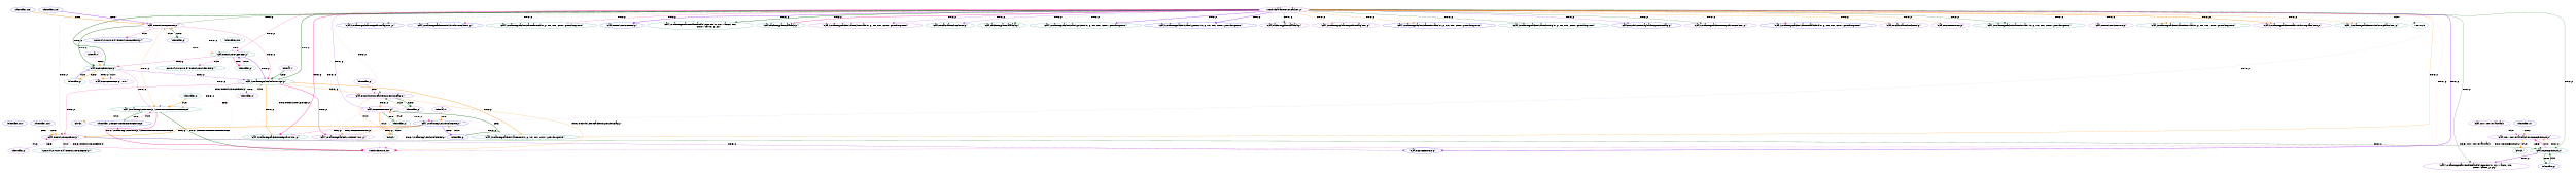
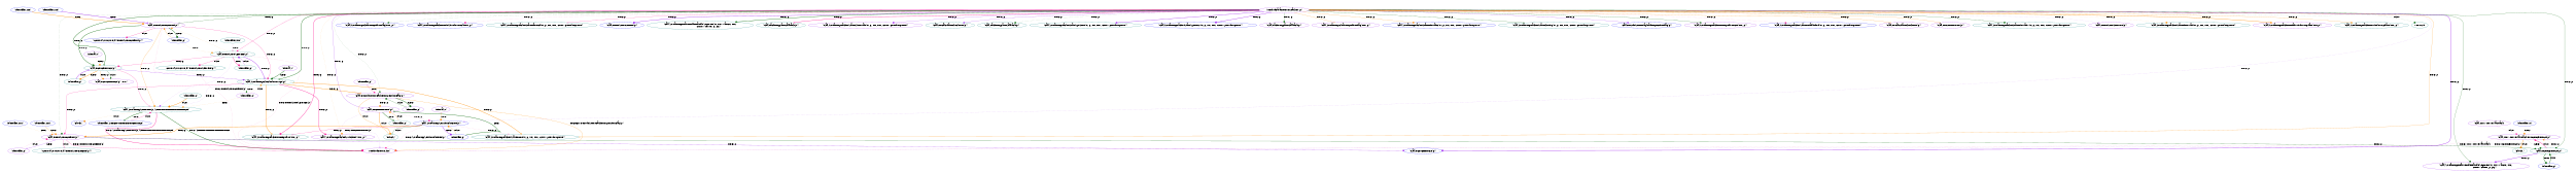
  digraph {
    node [color=teal]
    edge [arrowhead=box color=darkorange style=solid]
    n1 [color=purple label="(Call,ssn->server.last_ack = TCP_GET_ACK(p))"]
    n2 [label="(Call,TCP_GET_ACK(p))"]
    n3 [color=purple label="(MethodReturn,int)"]
    n4 [label="(Block,)"]
    n5 [color=purple label="(Call,StreamTcpReassembleHandleSegment(tv, stt->ra_ctx, ssn,\n                        &ssn->client, p, pq))"]
    n6 [color=blue label="(Identifier,p)"]
    n7 [color=purple label="(Call,PKT_IS_TOCLIENT(p))"]
    n8 [color=purple label="(Identifier,p)"]
    n9 [color=blue label="(Call,TCP_GET_ACK(p))"]
    n10 [label="(ControlStructure,if (PKT_IS_TOCLIENT(p)))"]
    n11 [label="(Call,StreamTcpCheckFlowDrops(p))"]
    n12 [color=purple label="(Call,DecodeSetNoPacketInspectionFlag(p))"]
    n13 [color=purple label="(Identifier,p)"]
    n14 [color=purple label="(Call,StreamTcpPacketSwitchDir(ssn, p))"]
    n15 [label="(Call,StreamTcpPacketIsKeepAlive(ssn, p))"]
    n16 [label="(Call,StreamTcpPacketStateNone(tv, p, stt, ssn, &stt->pseudo_queue))"]
    n17 [color=purple label="(Call,PACKET_DROP(p))"]
    n18 [label="(Block,)"]
    n19 [color=purple label="(Identifier,p)"]
    n20 [label="(Call,StreamTcpSetEvent(p, STREAM_PKT_BROKEN_ACK))"]
    n21 [color=blue label="(Block,)"]
    n22 [color=blue label="(Identifier,STREAM_PKT_BROKEN_ACK)"]
    n23 [color=purple label="(Call,PKT_IS_TOCLIENT(p))"]
    n24 [label="(Call,TCP_GET_ACK(p))"]
    n25 [color=blue label="(Identifier,p)"]
    n26 [color=blue label="(ControlStructure,if (PKT_IS_TOCLIENT(p)))"]
    n27 [label="(Identifier,p)"]
    n28 [color=purple label="(Call,TCP_GET_ACK(p) != 0)"]
    n29 [label="(Call,PKT_IS_TOSERVER(p))"]
    n30 [label="(ControlStructure,if (PKT_IS_TOSERVER(p)))"]
    n31 [label="(Identifier,p)"]
    n32 [color=purple label="(MethodParameterIn,Packet *p)"]
    n33 [color=blue label="(Call,StreamTcpSessionPktFree(p))"]
    n34 [color=blue label="(Call,StreamTcpClearKeepAliveFlag(ssn, p))"]
    n35 [color=blue label="(Call,StreamTcpPacketIsFinShutdownAck(ssn, p))"]
    n36 [label="(Call,StreamTcpPacketStateLastAck(tv, p, stt, ssn, &stt->pseudo_queue))"]
    n37 [color=blue label="(Call,PKT_IS_TOCLIENT(p))"]
    n38 [label="(Call,StreamTcpReassembleHandleSegment(tv, stt->ra_ctx, ssn,\n                        &ssn->server, p, pq))"]
    n39 [label="(Call,PacketBypassCallback(p))"]
    n40 [color=purple label="(Call,StreamTcpPacketStateCloseWait(tv, p, stt, ssn, &stt->pseudo_queue))"]
    n41 [label="(Call,ReCalculateChecksum(p))"]
    n42 [label="(Call,PacketBypassCallback(p))"]
    n43 [label="(Call,StreamTcpPacketStateSynSent(tv, p, stt, ssn, &stt->pseudo_queue))"]
    n44 [color=blue label="(Call,StreamTcpPacketStateSynRecv(tv, p, stt, ssn, &stt->pseudo_queue))"]
    n45 [color=purple label="(Call,PacketBypassCallback(p))"]
    n46 [color=purple label="(Call,StreamTcpClearKeepAliveFlag(ssn, p))"]
    n47 [color=blue label="(Call,StreamTcpPacketStateFinWait2(tv, p, stt, ssn, &stt->pseudo_queue))"]
    n48 [label="(Call,StreamTcpPacketStateClosing(tv, p, stt, ssn, &stt->pseudo_queue))"]
    n49 [color=blue label="(Call,DecodeSetNoPayloadInspectionFlag(p))"]
    n50 [color=purple label="(Call,StreamTcpPacketIsKeepAliveACK(ssn, p))"]
    n51 [color=blue label="(Call,StreamTcpPacketStateEstablished(tv, p, stt, ssn, &stt->pseudo_queue))"]
    n52 [color=purple label="(Call,ReCalculateChecksum(p))"]
    n53 [color=purple label="(Call,PACKET_DROP(p))"]
    n54 [label="(Call,StreamTcpPacketStateFinWait1(tv, p, stt, ssn, &stt->pseudo_queue))"]
    n55 [color=purple label="(Call,PKT_IS_TOSERVER(p))"]
    n56 [label="(Call,StreamTcpPacketStateTimeWait(tv, p, stt, ssn, &stt->pseudo_queue))"]
    n57 [color=purple label="(Call,StreamTcpPacketIsBadWindowUpdate(ssn,p))"]
    n58 [label="(Call,StreamTcpPacketIsWindowUpdate(ssn, p))"]
    1000125
    n60 [color=blue label="(Identifier,p)"]
    n61 [label="(Identifier,p)"]
    n62 [color=blue label="(Identifier,tv)"]
    n63 [color=blue label="(Identifier,ssn)"]
    n64 [label="(Identifier,p)"]
    n65 [color=purple label="(Literal,0)"]
    n66 [color=purple label="(Literal,0)"]
    n67 [color=blue label="(Identifier,ssn)"]
    n68 [color=blue label="(Identifier,ssn)"]
    n69 [color=purple label="(Literal,1)"]
    n70 [label="(Identifier,ssn)"]
    n71 [color=purple label="(Identifier,p)"]
    n72 [color=blue label="(Identifier,ssn)"]
    n73 [color=purple label="(Call,ssn->server.last_ack)"]
    n1 -> n2 [color=darkgreen label="CFG: " style=dotted]
    n1 -> n3 [arrowhead=diamond color=purple label="DDG: TCP_GET_ACK(p)" style=dotted]
    n1 -> n3 [color=deeppink label="DDG: ssn->server.last_ack" style=dotted]
    n1 -> n4 [label="AST: " style=bold]
    n2 -> n1 [arrowhead=diamond color=deeppink label="AST: " style=bold]
    n2 -> n1 [arrowhead=diamond label="DDG: p" style=dotted]
    n2 -> n5 [arrowhead=diamond color=purple label="DDG: p" style=bold]
    n2 -> n6 [color=darkgreen label="CFG: " style=bold]
    n6 -> n2 [arrowhead=diamond color=darkgreen label="AST: " style=bold]
    n7 -> n2 [arrowhead=diamond color=darkgreen label="DDG: p"]
    n7 -> n3 [arrowhead=odot color=deeppink label="DDG: PKT_IS_TOCLIENT(p)"]
    n7 -> n8 [arrowhead=odot color=purple label="CFG: "]
    n7 -> n9 [color=purple label="DDG: p"]
    n7 -> n10 [arrowhead=odot color=deeppink label="AST: "]
    n8 -> n7 [color=deeppink label="AST: " style=dotted]
    n11 -> n7 [arrowhead=diamond color=deeppink label="DDG: p"]
-   n11 -> n12 [arrowhead=odot label="DDG: p"]
+   n11 -> n12 [arrowhead=odot label="DDG: p" style=bold]
    n11 -> n13 [arrowhead=diamond color=darkgreen label="CFG: " style=dotted]
    n11 -> n14 [arrowhead=diamond color=deeppink label="DDG: p" style=bold]
    n11 -> n15 [arrowhead=odot label="DDG: p" style=bold]
    n11 -> n16 [arrowhead=odot label="DDG: p" style=bold]
-   n12 -> n3 [label="DDG: DecodeSetNoPacketInspectionFlag(p)"]
+   n12 -> n3 [label="PACKET: DecodeSetNoPacketInspectionFlag(p)"]
    n12 -> n17 [label="DDG: p" style=dotted]
    n12 -> n18 [arrowhead=odot label="AST: "]
    n12 -> n19 [color=darkgreen label="CFG: " style=bold]
    n13 -> n11 [arrowhead=diamond label="AST: " style=dotted]
    n13 -> n20 [arrowhead=diamond label="CFG: " style=dotted]
    n17 -> n3 [arrowhead=odot color=purple label="DDG: PACKET_DROP(p)" style=dotted]
    n17 -> n18 [label="AST: " style=bold]
    n17 -> n33 [color=deeppink label="DDG: p" style=dotted]
    n17 -> n61 [arrowhead=odot color=darkgreen label="CFG: " style=bold]
    n19 -> n12 [color=darkgreen label="AST: "]
    n20 -> n3 [arrowhead=diamond color=darkgreen label="DDG: STREAM_PKT_BROKEN_ACK" style=bold]
    n20 -> n3 [arrowhead=odot color=deeppink label="DDG: StreamTcpSetEvent(p, STREAM_PKT_BROKEN_ACK)" style=bold]
    n20 -> n11 [arrowhead=odot color=purple label="DDG: p" style=dotted]
    n20 -> n21 [label="AST: " style=dotted]
    n20 -> n22 [arrowhead=odot color=darkgreen label="CFG: " style=bold]
    n22 -> n20 [arrowhead=diamond color=deeppink label="AST: "]
    n23 -> n3 [color=deeppink label="DDG: PKT_IS_TOCLIENT(p)" style=dotted]
    n23 -> n11 [color=deeppink label="DDG: p"]
    n23 -> n20 [label="DDG: p"]
    n23 -> n24 [color=darkgreen label="DDG: p" style=bold]
    n23 -> n25 [color=darkgreen label="CFG: " style=bold]
    n23 -> n26 [color=deeppink label="AST: "]
    n24 -> n11 [arrowhead=diamond color=purple label="DDG: p"]
    n24 -> n20 [arrowhead=odot color=deeppink label="DDG: p"]
    n24 -> n27 [arrowhead=diamond label="CFG: " style=bold]
    n24 -> n28 [arrowhead=diamond color=darkgreen label="AST: "]
    n24 -> n28 [label="DDG: p"]
    n25 -> n23 [arrowhead=diamond label="AST: "]
    n25 -> n29 [arrowhead=diamond label="CFG: " style=dotted]
    n27 -> n24 [arrowhead=odot color=purple label="AST: " style=bold]
    n29 -> n3 [color=deeppink label="DDG: PKT_IS_TOSERVER(p)" style=dotted]
    n29 -> n11 [arrowhead=odot color=purple label="DDG: p" style=bold]
    n29 -> n20 [arrowhead=diamond color=purple label="DDG: p" style=dotted]
    n29 -> n23 [arrowhead=diamond label="DDG: p" style=dotted]
    n29 -> n24 [color=deeppink label="DDG: p"]
    n29 -> n30 [color=deeppink label="AST: "]
    n29 -> n31 [color=deeppink label="CFG: " style=bold]
    n31 -> n29 [color=purple label="AST: "]
    n32 -> n2 [arrowhead=diamond color=darkgreen label="DDG: p"]
-   n32 -> n3 [arrowhead=diamond color=deeppink label="DDG: p" style=dotted]
    n32 -> n5 [color=darkgreen label="DDG: p"]
    n32 -> n7 [color=darkgreen label="DDG: p" style=dotted]
    n32 -> n9 [color=purple label="DDG: p" style=bold]
    n32 -> n11 [arrowhead=odot color=darkgreen label="DDG: p" style=bold]
    n32 -> n12 [arrowhead=diamond color=darkgreen label="DDG: p" style=dotted]
    n32 -> n14 [label="DDG: p" style=dotted]
    n32 -> n15 [color=deeppink label="DDG: p" style=bold]
    n32 -> n16 [arrowhead=odot label="DDG: p"]
    n32 -> n17 [arrowhead=odot color=purple label="DDG: p"]
    n32 -> n23 [arrowhead=odot color=darkgreen label="DDG: p"]
    n32 -> n24 [arrowhead=odot color=darkgreen label="DDG: p" style=bold]
    n32 -> n29 [arrowhead=diamond color=deeppink label="DDG: p"]
    n32 -> n33 [arrowhead=odot color=purple label="DDG: p" style=dotted]
    n32 -> n34 [arrowhead=diamond color=darkgreen label="DDG: p" style=dotted]
    n32 -> n35 [color=deeppink label="DDG: p" style=dotted]
    n32 -> n36 [arrowhead=odot color=deeppink label="DDG: p"]
    n32 -> n37 [color=purple label="DDG: p" style=bold]
    n32 -> n38 [arrowhead=diamond color=darkgreen label="DDG: p" style=bold]
    n32 -> n39 [arrowhead=odot color=deeppink label="DDG: p" style=bold]
    n32 -> n40 [color=purple label="DDG: p"]
    n32 -> n41 [arrowhead=diamond color=purple label="DDG: p"]
    n32 -> n42 [color=darkgreen label="DDG: p" style=dotted]
    n32 -> n43 [arrowhead=diamond color=purple label="DDG: p" style=bold]
    n32 -> n44 [color=purple label="DDG: p" style=bold]
    n32 -> n45 [color=darkgreen label="DDG: p"]
    n32 -> n46 [arrowhead=odot label="DDG: p"]
    n32 -> n47 [label="DDG: p"]
    n32 -> n48 [arrowhead=odot color=darkgreen label="DDG: p"]
    n32 -> n49 [arrowhead=diamond color=purple label="DDG: p"]
    n32 -> n50 [arrowhead=diamond color=darkgreen label="DDG: p"]
    n32 -> n51 [arrowhead=diamond color=deeppink label="DDG: p" style=dotted]
    n32 -> n52 [arrowhead=odot label="DDG: p"]
    n32 -> n53 [arrowhead=odot label="DDG: p"]
    n32 -> n54 [color=darkgreen label="DDG: p"]
    n32 -> n55 [arrowhead=odot color=purple label="DDG: p" style=dotted]
    n32 -> n56 [label="DDG: p" style=dotted]
    n32 -> n57 [arrowhead=diamond label="DDG: p" style=bold]
    n32 -> n58 [arrowhead=diamond label="DDG: p"]
    n32 -> 1000125 [color=darkgreen label="AST: " style=dotted]
    n33 -> n3 [arrowhead=diamond color=deeppink label="DDG: StreamTcpSessionPktFree(p)" style=dotted]
    n33 -> n7 [arrowhead=diamond label="DDG: p" style=bold]
-   n33 -> n14 [arrowhead=odot label="DDG: p"]
    n33 -> n15 [arrowhead=odot color=deeppink label="DDG: p"]
    n33 -> n16 [arrowhead=odot color=deeppink label="DDG: p" style=dotted]
    n33 -> n18 [arrowhead=odot color=darkgreen label="AST: "]
    n33 -> n60 [color=purple label="CFG: " style=bold]
    n60 -> n17 [arrowhead=odot color=darkgreen label="CFG: " style=bold]
    n60 -> n33 [label="AST: "]
    n61 -> n17 [label="AST: "]
    n62 -> n1 [label="CFG: " style=dotted]
    n63 -> n23 [arrowhead=odot color=purple label="CFG: " style=bold]
    n64 -> n20 [label="AST: " style=bold]
    n65 -> n24 [label="CFG: " style=dotted]
    n66 -> n33 [label="CFG: "]
    n67 -> n7 [label="CFG: "]
    n68 -> n23 [label="CFG: " style=bold]
    n69 -> n11 [color=darkgreen label="CFG: " style=bold]
    n70 -> n29 [arrowhead=odot color=deeppink label="CFG: " style=dotted]
    n71 -> n12 [arrowhead=diamond color=deeppink label="CFG: "]
    n72 -> n7 [arrowhead=diamond label="CFG: " style=dotted]
    n73 -> n1 [arrowhead=diamond color=deeppink label="AST: " style=dotted]
  }
